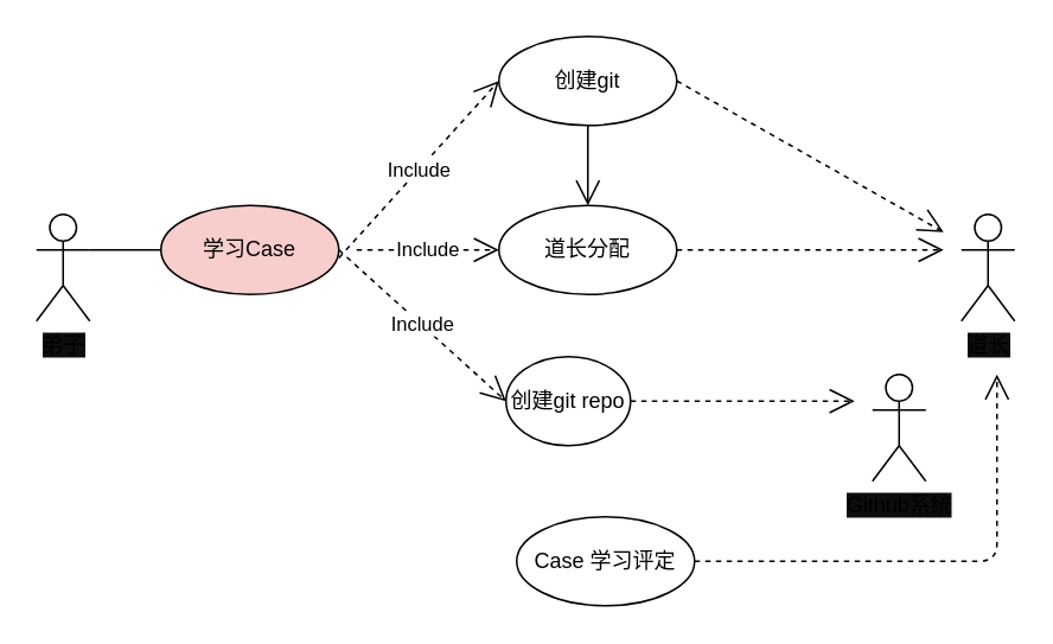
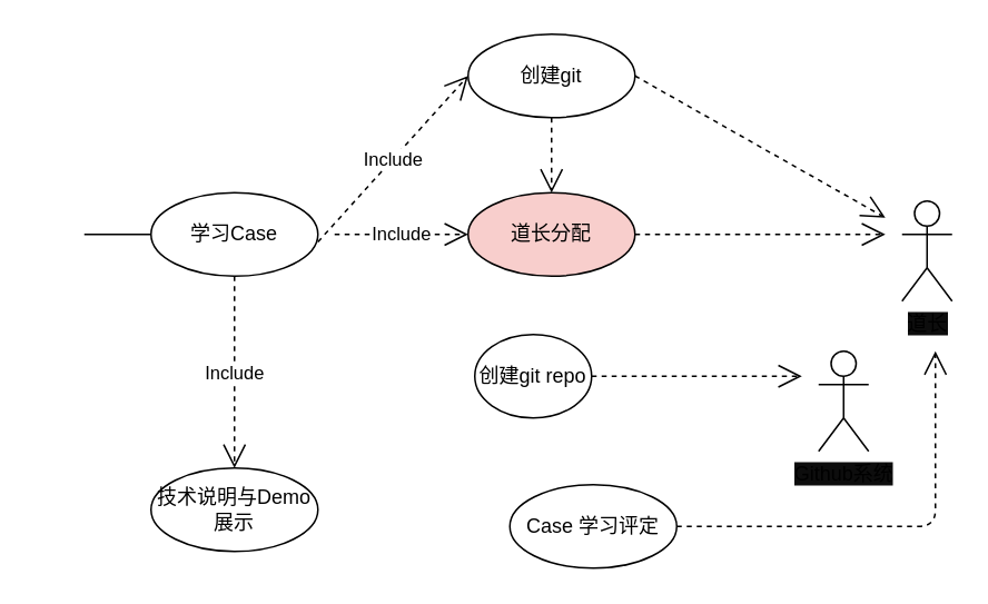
  <mxCell id="0" />
  <mxCell id="1" parent="0" />
- <mxCell id="2" value="&lt;span style=&quot;background-color: rgb(13 , 13 , 13)&quot;&gt;弟子&lt;/span&gt;" style="shape=umlActor;verticalLabelPosition=bottom;labelBackgroundColor=#ffffff;verticalAlign=top;html=1;" vertex="1" parent="1"><mxGeometry x="20" y="120" width="30" height="60" as="geometry" /></mxCell>
- <mxCell id="3" value="学习Case" style="ellipse;whiteSpace=wrap;html=1;fillColor=#f8cecc;" vertex="1" parent="1"><mxGeometry x="90" y="115" width="100" height="50" as="geometry" /></mxCell>
+ <mxCell id="3" value="学习Case" style="ellipse;whiteSpace=wrap;html=1;" vertex="1" parent="1"><mxGeometry x="90" y="115" width="100" height="50" as="geometry" /></mxCell>
  <mxCell id="4" value="创建git" style="ellipse;whiteSpace=wrap;html=1;" vertex="1" parent="1"><mxGeometry x="280" y="20" width="100" height="50" as="geometry" /></mxCell>
- <mxCell id="5" value="道长分配" style="ellipse;whiteSpace=wrap;html=1;" vertex="1" parent="1"><mxGeometry x="280" y="115" width="100" height="50" as="geometry" /></mxCell>
+ <mxCell id="5" value="道长分配" style="ellipse;whiteSpace=wrap;html=1;fillColor=#f8cecc;" vertex="1" parent="1"><mxGeometry x="280" y="115" width="100" height="50" as="geometry" /></mxCell>
  <mxCell id="6" value="创建git repo" style="ellipse;whiteSpace=wrap;html=1;" vertex="1" parent="1"><mxGeometry x="284" y="200" width="70" height="50" as="geometry" /></mxCell>
  <mxCell id="7" value="&lt;span style=&quot;background-color: rgb(13 , 13 , 13)&quot;&gt;道长&lt;/span&gt;" style="shape=umlActor;verticalLabelPosition=bottom;labelBackgroundColor=#ffffff;verticalAlign=top;html=1;" vertex="1" parent="1"><mxGeometry x="540" y="120" width="30" height="60" as="geometry" /></mxCell>
  <mxCell id="8" value="Include" style="endArrow=open;endSize=12;dashed=1;html=1;entryX=0;entryY=0.5;entryDx=0;entryDy=0;" edge="1" parent="1" target="4"><mxGeometry width="160" relative="1" as="geometry"><mxPoint x="190" y="144.5" as="sourcePoint" /><mxPoint x="350" y="144.5" as="targetPoint" /></mxGeometry></mxCell>
  <mxCell id="9" value="Include" style="endArrow=open;endSize=12;dashed=1;html=1;entryX=0;entryY=0.5;entryDx=0;entryDy=0;" edge="1" parent="1" target="5"><mxGeometry width="160" relative="1" as="geometry"><mxPoint x="200" y="140" as="sourcePoint" /><mxPoint x="290" y="75" as="targetPoint" /></mxGeometry></mxCell>
- <mxCell id="10" value="Include" style="endArrow=open;endSize=12;dashed=1;html=1;entryX=0;entryY=0.5;entryDx=0;entryDy=0;exitX=1;exitY=0.5;exitDx=0;exitDy=0;" edge="1" parent="1" source="3" target="6"><mxGeometry width="160" relative="1" as="geometry"><mxPoint x="200" y="154.5" as="sourcePoint" /><mxPoint x="290" y="75" as="targetPoint" /></mxGeometry></mxCell>
  <mxCell id="11" value="" style="endArrow=open;endSize=12;dashed=1;html=1;exitX=1;exitY=0.5;exitDx=0;exitDy=0;" edge="1" parent="1" source="4"><mxGeometry width="160" relative="1" as="geometry"><mxPoint x="420" y="65" as="sourcePoint" /><mxPoint x="530" y="130" as="targetPoint" /></mxGeometry></mxCell>
  <mxCell id="12" value="" style="endArrow=open;endSize=12;dashed=1;html=1;exitX=1;exitY=0.5;exitDx=0;exitDy=0;" edge="1" parent="1" source="5"><mxGeometry width="160" relative="1" as="geometry"><mxPoint x="430" y="75" as="sourcePoint" /><mxPoint x="530" y="140" as="targetPoint" /></mxGeometry></mxCell>
- <mxCell id="14" value="" style="endArrow=open;endSize=12;dashed=0;html=1;exitX=0.5;exitY=1;exitDx=0;exitDy=0;entryX=0.5;entryY=0;entryDx=0;entryDy=0;" edge="1" parent="1" source="4" target="5"><mxGeometry width="160" relative="1" as="geometry"><mxPoint x="390" y="75" as="sourcePoint" /><mxPoint x="500" y="140" as="targetPoint" /></mxGeometry></mxCell>
+ <mxCell id="13" value="技术说明与Demo展示" style="ellipse;whiteSpace=wrap;html=1;" vertex="1" parent="1"><mxGeometry x="90" y="280" width="100" height="50" as="geometry" /></mxCell>
+ <mxCell id="14" value="" style="endArrow=open;endSize=12;dashed=1;html=1;exitX=0.5;exitY=1;exitDx=0;exitDy=0;entryX=0.5;entryY=0;entryDx=0;entryDy=0;" edge="1" parent="1" source="4" target="5"><mxGeometry width="160" relative="1" as="geometry"><mxPoint x="390" y="75" as="sourcePoint" /><mxPoint x="500" y="140" as="targetPoint" /></mxGeometry></mxCell>
  <mxCell id="15" value="" style="line;strokeWidth=1;fillColor=none;align=left;verticalAlign=middle;spacingTop=-1;spacingLeft=3;spacingRight=3;rotatable=0;labelPosition=right;points=[];portConstraint=eastwest;" vertex="1" parent="1"><mxGeometry x="50" y="136" width="40" height="8" as="geometry" /></mxCell>
+ <mxCell id="16" value="Include" style="endArrow=open;endSize=12;dashed=1;html=1;entryX=0.5;entryY=0;entryDx=0;entryDy=0;exitX=0.5;exitY=1;exitDx=0;exitDy=0;" edge="1" parent="1" source="3" target="13"><mxGeometry width="160" relative="1" as="geometry"><mxPoint x="200" y="150" as="sourcePoint" /><mxPoint x="294" y="235" as="targetPoint" /></mxGeometry></mxCell>
  <mxCell id="17" value="&lt;span style=&quot;background-color: rgb(13 , 13 , 13)&quot;&gt;Github系统&lt;/span&gt;" style="shape=umlActor;verticalLabelPosition=bottom;labelBackgroundColor=#ffffff;verticalAlign=top;html=1;" vertex="1" parent="1"><mxGeometry x="490" y="210" width="30" height="60" as="geometry" /></mxCell>
  <mxCell id="18" value="" style="endArrow=open;endSize=12;dashed=1;html=1;exitX=1;exitY=0.5;exitDx=0;exitDy=0;" edge="1" parent="1" source="6"><mxGeometry width="160" relative="1" as="geometry"><mxPoint x="430" y="150" as="sourcePoint" /><mxPoint x="480" y="225" as="targetPoint" /></mxGeometry></mxCell>
- <mxCell id="19" value="Case 学习评定" style="ellipse;whiteSpace=wrap;html=1;" vertex="1" parent="1"><mxGeometry x="290" y="290" width="100" height="50" as="geometry" /></mxCell>
+ <mxCell id="19" value="Case 学习评定" style="ellipse;whiteSpace=wrap;html=1;" vertex="1" parent="1"><mxGeometry x="305" y="290" width="100" height="50" as="geometry" /></mxCell>
  <mxCell id="20" value="" style="endArrow=open;endSize=12;dashed=1;html=1;exitX=1;exitY=0.5;exitDx=0;exitDy=0;" edge="1" parent="1" source="19"><mxGeometry width="160" relative="1" as="geometry"><mxPoint x="434" y="235" as="sourcePoint" /><mxPoint x="560" y="210" as="targetPoint" /><Array as="points"><mxPoint x="560" y="315" /></Array></mxGeometry></mxCell>
